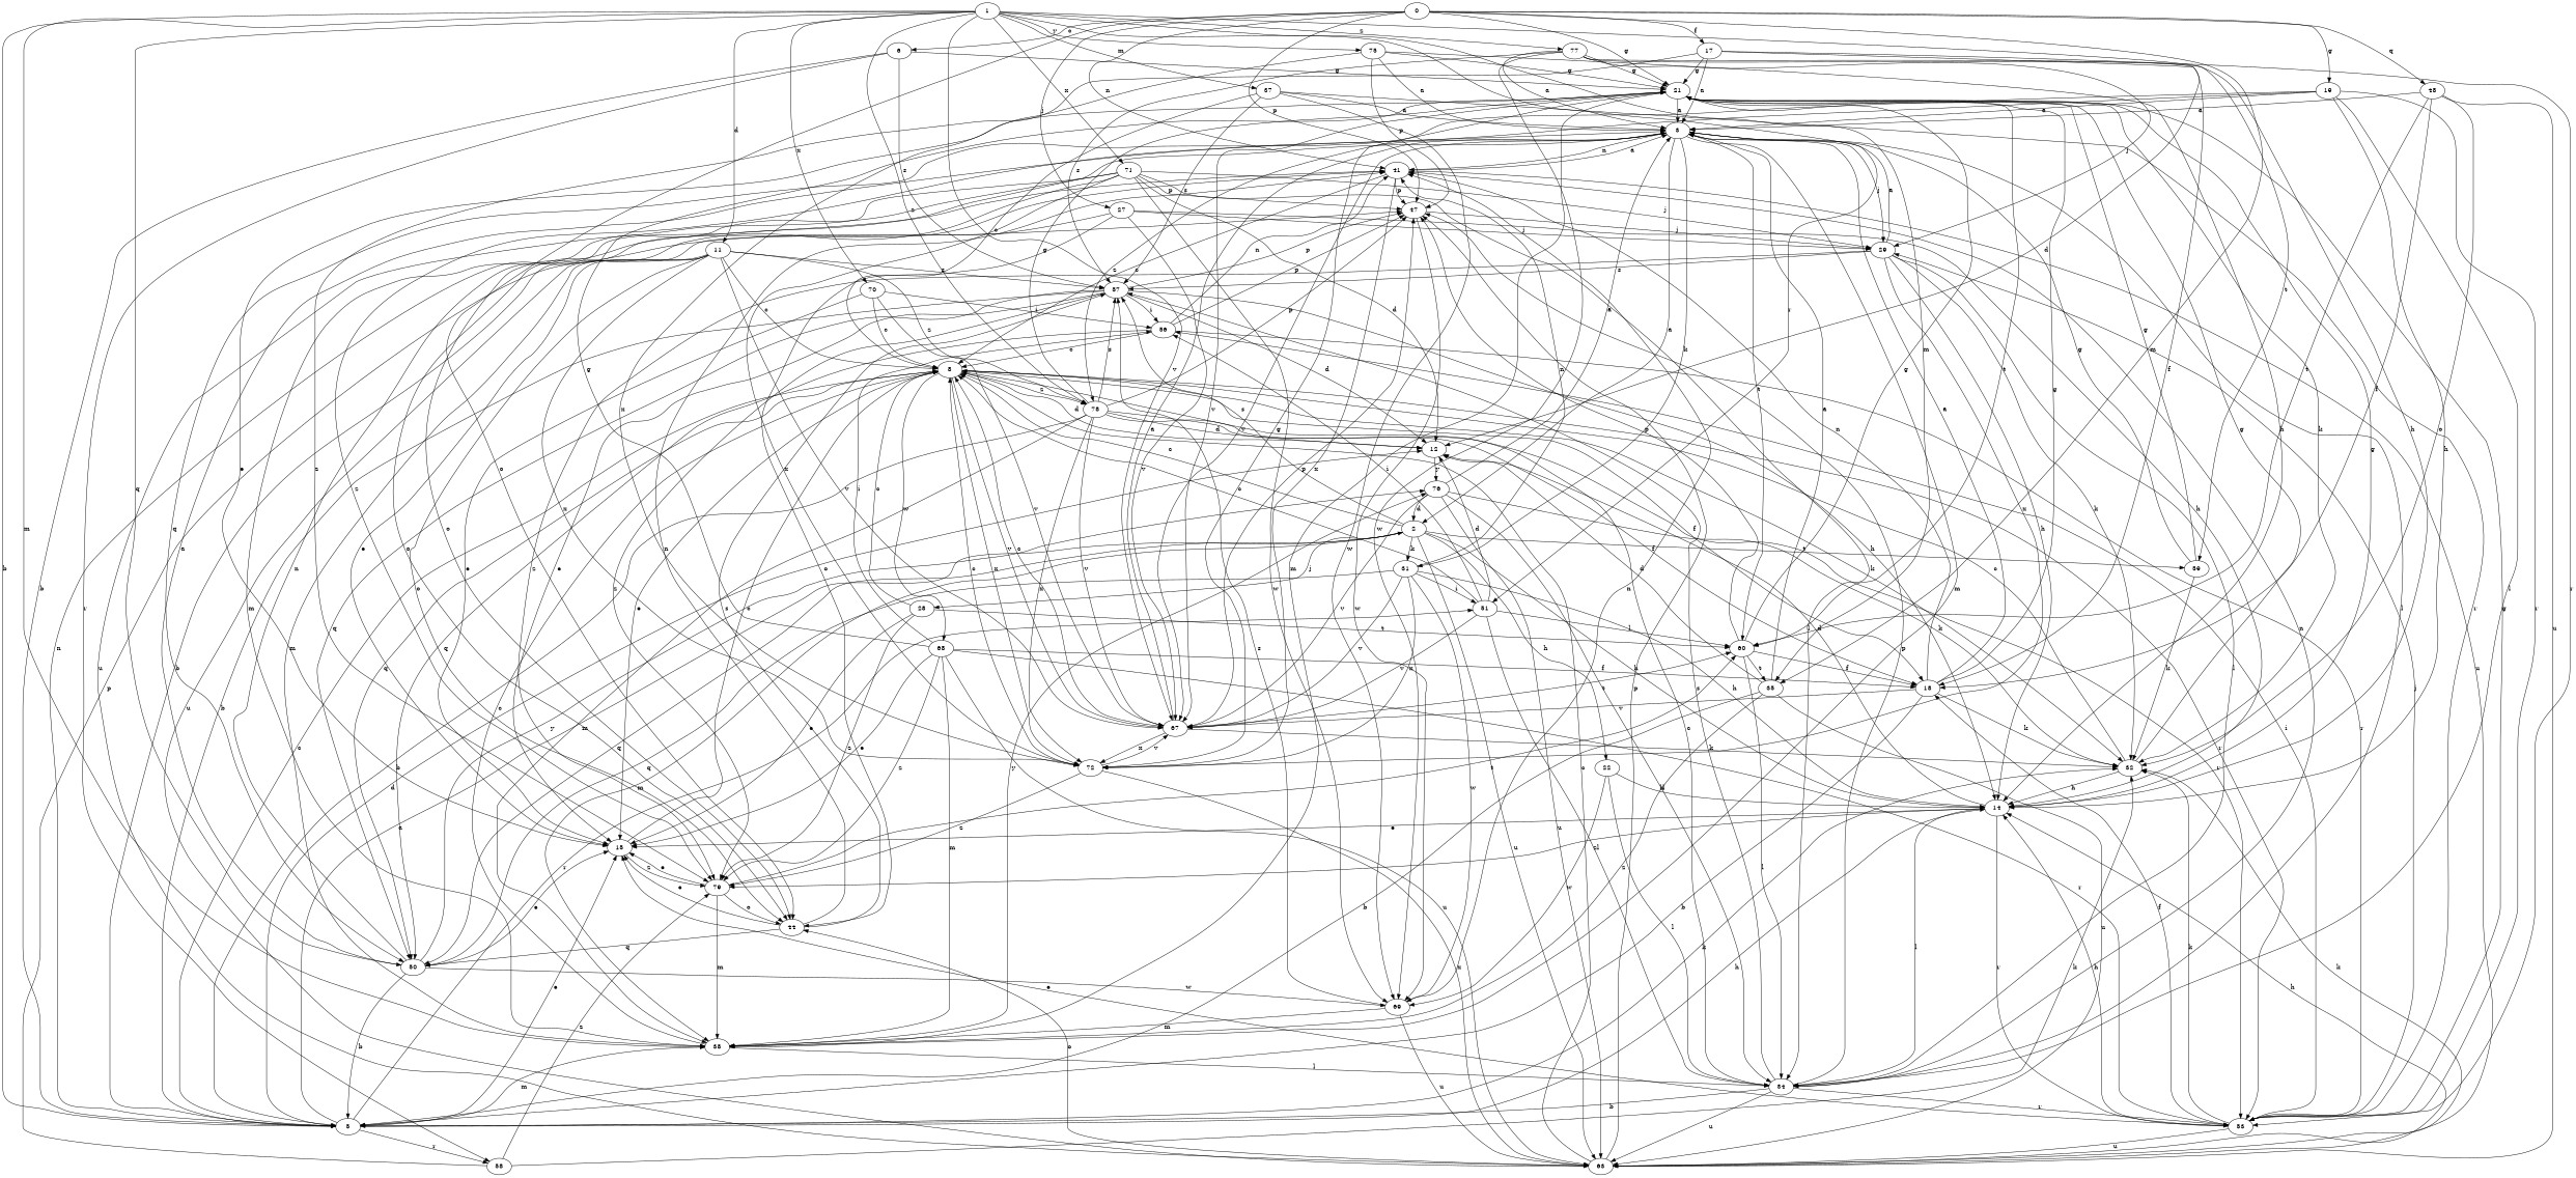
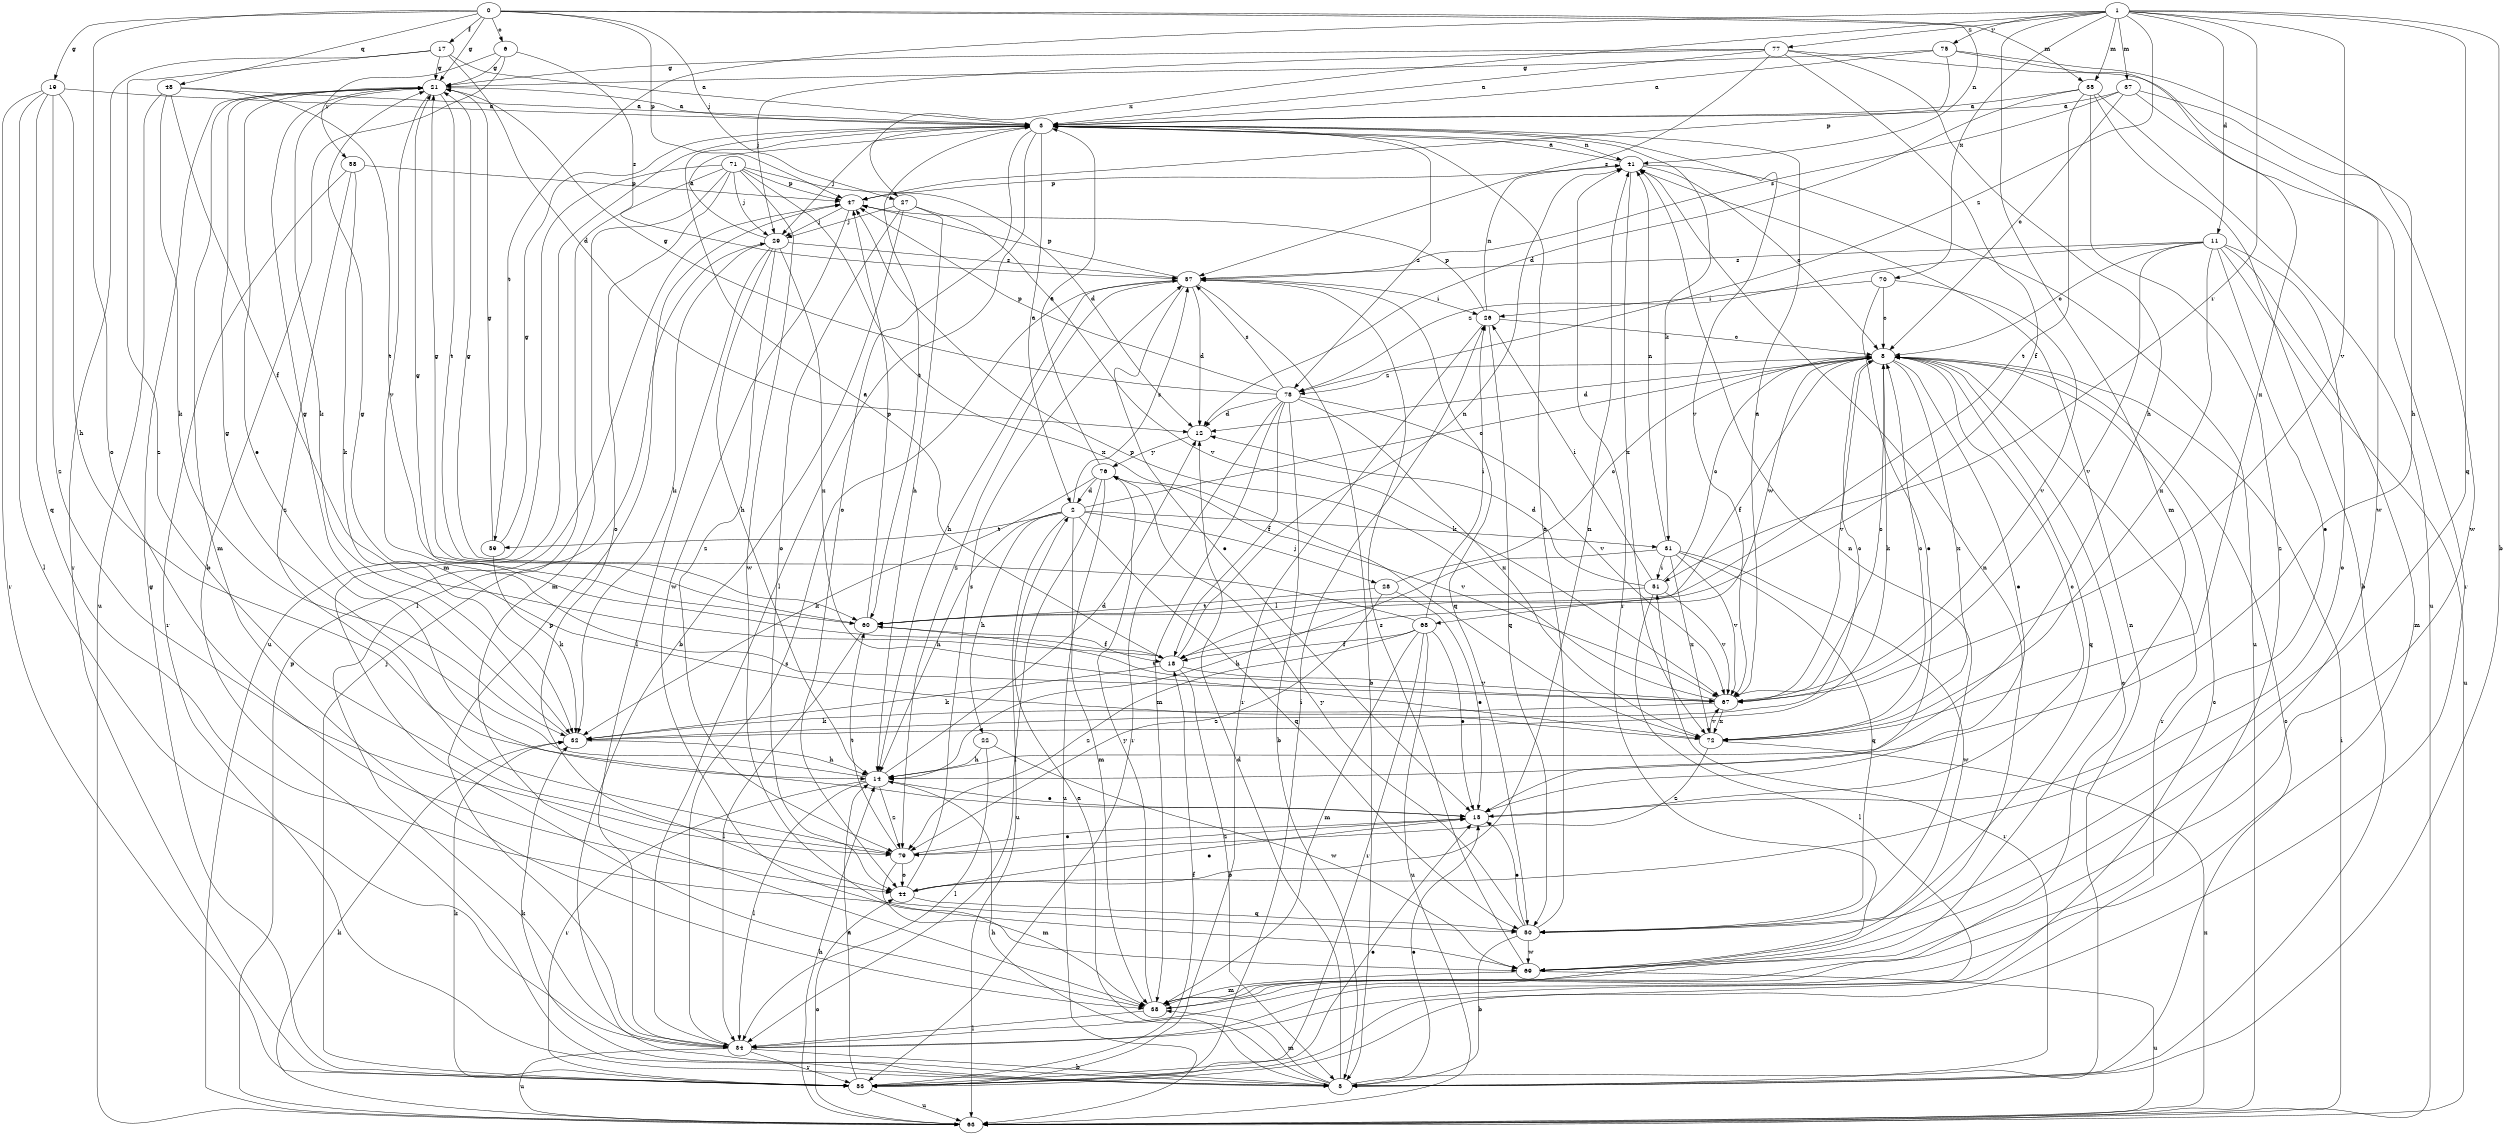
  strict digraph {
    0
    6
    17
    19
    21
    27
    35
    41
    44
    47
    48
    5
    57
    n14 [label=58]
    3
    12
    53
    79
    50
    n20 [label=14]
    34
    38
    67
    60
    15
    32
    29
    63
    8
    72
    69
    18
    1
    11
    37
    51
    59
    70
    71
    75
    77
    78
    2
    76
-   26 [label=56]
+   26
    22
    28
    31
    68
    0 -> 6 [label=c]
    0 -> 17 [label=f]
    0 -> 19 [label=g]
    0 -> 21 [label=g]
    0 -> 27 [label=j]
    0 -> 35 [label=m]
    0 -> 41 [label=n]
    0 -> 44 [label=o]
    0 -> 47 [label=p]
    0 -> 48 [label=q]
    6 -> 21 [label=g]
    6 -> 5 [label=b]
    6 -> 57 [label=s]
    6 -> n14 [label=r]
    17 -> 21 [label=g]
    17 -> 3 [label=a]
    17 -> 12 [label=d]
    17 -> 53 [label=r]
    17 -> 79 [label=z]
    19 -> 3 [label=a]
    19 -> 53 [label=r]
    19 -> 79 [label=z]
    19 -> 50 [label=q]
    19 -> n20 [label=h]
    19 -> 34 [label=l]
    21 -> 3 [label=a]
    21 -> 38 [label=m]
    21 -> 67 [label=v]
    21 -> 60 [label=t]
    21 -> 15 [label=e]
    21 -> 32 [label=k]
    27 -> 44 [label=o]
    27 -> 5 [label=b]
    27 -> n20 [label=h]
    27 -> 67 [label=v]
    27 -> 29 [label=j]
    35 -> 5 [label=b]
    35 -> 3 [label=a]
    35 -> 12 [label=d]
    35 -> 38 [label=z]
-   60 -> 35 [label=t]
+   35 -> 60 [label=t]
    35 -> 63 [label=u]
    41 -> 47 [label=p]
    41 -> 3 [label=a]
    41 -> 63 [label=u]
    41 -> 8 [label=c]
    41 -> 72 [label=x]
    44 -> 41 [label=n]
    44 -> 57 [label=s]
    44 -> 50 [label=q]
    44 -> 15 [label=e]
    47 -> 29 [label=j]
    47 -> 69 [label=w]
    48 -> 3 [label=a]
    48 -> 60 [label=t]
-   48 -> 32 [label=o]
+   48 -> 32 [label=k]
    48 -> 63 [label=u]
    48 -> 18 [label=f]
    5 -> 41 [label=n]
-   5 -> n14 [label=r]
+   n14 -> 5 [label=r]
    5 -> 12 [label=d]
    5 -> n20 [label=h]
    5 -> 38 [label=m]
    5 -> 15 [label=e]
    5 -> 32 [label=k]
    5 -> 8 [label=c]
    5 -> 51 [label=r]
    5 -> 2 [label=a]
    57 -> 47 [label=p]
    57 -> 5 [label=b]
    57 -> 12 [label=d]
    57 -> 79 [label=z]
    57 -> 50 [label=q]
    57 -> n20 [label=h]
    57 -> 15 [label=e]
    57 -> 26 [label=i]
    n14 -> 47 [label=p]
    n14 -> 79 [label=z]
    n14 -> 32 [label=k]
    3 -> 41 [label=n]
    3 -> 44 [label=o]
    3 -> 34 [label=l]
    3 -> 38 [label=m]
    3 -> 67 [label=v]
    3 -> 60 [label=t]
    3 -> 29 [label=j]
    3 -> 78 [label=z]
    3 -> 2 [label=a]
    3 -> 31 [label=k]
    12 -> 76 [label=y]
    53 -> 21 [label=g]
-   53 -> n20 [label=h]
+   53 -> n20 [label=a]
    53 -> 15 [label=e]
    53 -> 32 [label=k]
    53 -> 29 [label=j]
    53 -> 63 [label=u]
    53 -> 18 [label=f]
    53 -> 26 [label=i]
    79 -> 44 [label=o]
    79 -> 38 [label=m]
    79 -> 60 [label=t]
    79 -> 15 [label=e]
    50 -> 41 [label=n]
    50 -> 5 [label=b]
    50 -> 3 [label=a]
    50 -> 15 [label=e]
    50 -> 69 [label=w]
    50 -> 76 [label=y]
    n20 -> 21 [label=g]
    n20 -> 12 [label=d]
    n20 -> 53 [label=r]
    n20 -> 79 [label=z]
    n20 -> 34 [label=l]
    n20 -> 15 [label=e]
-   34 -> 41 [label=n]
+   34 -> 41 [label=r]
    34 -> 47 [label=p]
    34 -> 5 [label=b]
    34 -> 57 [label=s]
    34 -> 53 [label=r]
    34 -> 63 [label=u]
    34 -> 8 [label=c]
    38 -> 34 [label=l]
    38 -> 8 [label=c]
    38 -> 76 [label=y]
    67 -> 47 [label=p]
    67 -> 3 [label=a]
    67 -> 60 [label=t]
    67 -> 32 [label=k]
    67 -> 8 [label=c]
    67 -> 72 [label=x]
    60 -> 21 [label=g]
    60 -> 47 [label=p]
    60 -> 34 [label=l]
    60 -> 18 [label=f]
    15 -> 79 [label=z]
    15 -> 8 [label=c]
    32 -> 21 [label=g]
    32 -> n20 [label=h]
    32 -> 8 [label=c]
    29 -> 57 [label=s]
    29 -> 3 [label=a]
    29 -> 79 [label=z]
    29 -> n20 [label=h]
    29 -> 34 [label=l]
    29 -> 32 [label=k]
    29 -> 72 [label=x]
    63 -> 44 [label=o]
    63 -> 47 [label=p]
    63 -> n20 [label=h]
    63 -> 32 [label=k]
-   63 -> 8 [label=c]
+   63 -> 8 [label=i]
    8 -> 12 [label=d]
    8 -> 53 [label=r]
    8 -> 50 [label=q]
    8 -> 67 [label=v]
    8 -> 15 [label=e]
    8 -> 32 [label=k]
    8 -> 72 [label=x]
    8 -> 18 [label=f]
    8 -> 78 [label=z]
    8 -> 68 [label=w]
    72 -> 21 [label=g]
    72 -> 79 [label=z]
    72 -> 67 [label=v]
    72 -> 63 [label=x]
    72 -> 8 [label=c]
    69 -> 41 [label=n]
    69 -> 57 [label=s]
    69 -> 38 [label=m]
    69 -> 63 [label=u]
    18 -> 21 [label=g]
    18 -> 41 [label=n]
    18 -> 5 [label=b]
    18 -> 3 [label=a]
    18 -> 67 [label=v]
    18 -> 32 [label=k]
    1 -> 35 [label=m]
    1 -> 5 [label=b]
    1 -> 50 [label=q]
    1 -> 38 [label=m]
    1 -> 67 [label=v]
    1 -> 11 [label=d]
    1 -> 37 [label=m]
    1 -> 51 [label=r]
    1 -> 59 [label=t]
    1 -> 70 [label=x]
-   1 -> 71 [label=x]
+   1 -> 27 [label=x]
    1 -> 75 [label=y]
    1 -> 77 [label=z]
    1 -> 78 [label=z]
    11 -> 44 [label=o]
    11 -> 57 [label=s]
    11 -> 38 [label=m]
    11 -> 67 [label=v]
    11 -> 15 [label=e]
    11 -> 63 [label=u]
    11 -> 8 [label=c]
    11 -> 72 [label=x]
    11 -> 78 [label=z]
    37 -> 57 [label=s]
    37 -> 3 [label=a]
    37 -> 53 [label=r]
    37 -> 8 [label=c]
    37 -> 69 [label=w]
    51 -> 12 [label=d]
    51 -> 34 [label=l]
    51 -> 67 [label=v]
    51 -> 60 [label=l]
    51 -> 8 [label=c]
    51 -> 26 [label=i]
    59 -> 21 [label=g]
    59 -> 3 [label=g]
    59 -> 32 [label=k]
    70 -> 67 [label=v]
    70 -> 15 [label=e]
    70 -> 8 [label=c]
    70 -> 26 [label=i]
    71 -> 44 [label=o]
    71 -> 47 [label=p]
    71 -> 12 [label=d]
    71 -> 34 [label=l]
    71 -> 38 [label=m]
    71 -> 29 [label=j]
    71 -> 63 [label=u]
    71 -> 72 [label=x]
    71 -> 69 [label=w]
    75 -> 21 [label=g]
    75 -> 47 [label=p]
    75 -> 3 [label=a]
    75 -> n20 [label=h]
    75 -> 72 [label=x]
    77 -> 21 [label=g]
    77 -> 57 [label=s]
    77 -> 3 [label=a]
    77 -> n20 [label=h]
    77 -> 29 [label=j]
    77 -> 69 [label=w]
    77 -> 18 [label=f]
    78 -> 21 [label=g]
    78 -> 47 [label=p]
    78 -> 5 [label=b]
    78 -> 57 [label=s]
    78 -> 12 [label=d]
    78 -> 53 [label=r]
    78 -> 38 [label=m]
    78 -> 67 [label=v]
    78 -> 72 [label=x]
    78 -> 18 [label=f]
    2 -> 57 [label=s]
    2 -> 50 [label=q]
    2 -> n20 [label=h]
    2 -> 38 [label=m]
    2 -> 63 [label=u]
    2 -> 8 [label=c]
    2 -> 59 [label=t]
    2 -> 22 [label=h]
    2 -> 28 [label=j]
    2 -> 31 [label=k]
    76 -> 3 [label=a]
    76 -> 34 [label=l]
    76 -> 67 [label=v]
    76 -> 32 [label=k]
    76 -> 63 [label=u]
    76 -> 2 [label=d]
    26 -> 41 [label=n]
    26 -> 47 [label=p]
    26 -> 53 [label=r]
    26 -> 50 [label=q]
    26 -> 8 [label=c]
    22 -> n20 [label=h]
    22 -> 34 [label=l]
    22 -> 69 [label=w]
    28 -> 79 [label=z]
    28 -> 60 [label=t]
    28 -> 15 [label=e]
    28 -> 8 [label=c]
    31 -> 41 [label=n]
    31 -> 50 [label=q]
    31 -> n20 [label=h]
    31 -> 67 [label=v]
    31 -> 72 [label=x]
    31 -> 69 [label=w]
    31 -> 51 [label=i]
    68 -> 21 [label=g]
    68 -> 53 [label=r]
    68 -> 79 [label=z]
    68 -> 38 [label=m]
    68 -> 15 [label=e]
    68 -> 63 [label=u]
    68 -> 18 [label=f]
    68 -> 26 [label=i]
  }
